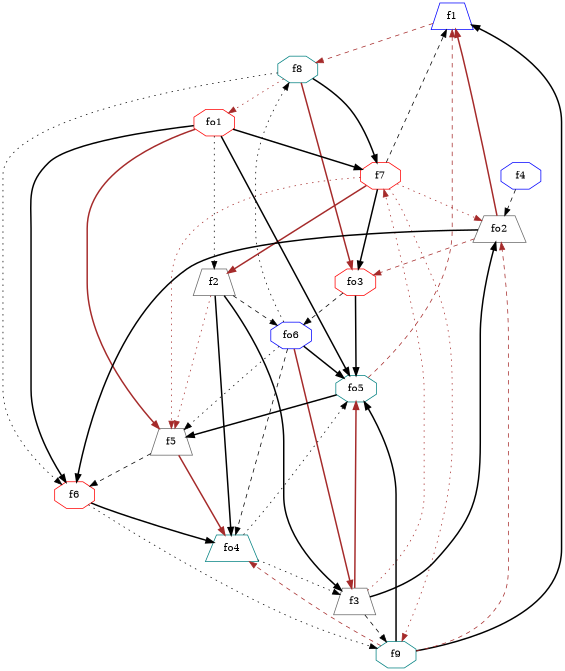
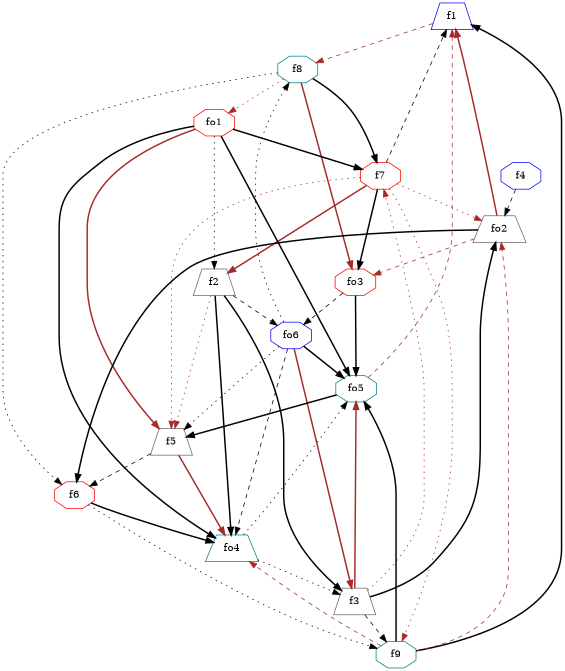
  strict digraph {
    node [color=teal shape=octagon]
    edge [color=black style=bold weight=2]
    f1 [color=blue shape=trapezium]
    f8
    f7 [color=red]
    f6 [color=red]
    fo3 [color=red]
    fo1 [color=red]
    f2 [color=gray40 shape=trapezium]
    f3 [color=gray40 shape=trapezium]
    f5 [color=gray40 shape=trapezium]
    fo4 [shape=trapezium]
    fo6 [color=blue]
    f9
    fo2 [color=gray40 shape=trapezium]
    fo5
    f4 [color=blue]
    f1 -> f8 [color=brown style=dashed]
    f8 -> f7
    f8 -> f6 [style=dotted]
    f8 -> fo3 [color=brown]
    f8 -> fo1 [color=brown style=dotted]
    f7 -> f1 [style=dashed]
    f7 -> fo3
    f7 -> f2 [color=brown]
    f7 -> f5 [color=brown style=dotted]
    f7 -> f9 [color=brown style=dotted]
    f7 -> fo2 [color=brown style=dotted]
    f6 -> fo4
    f6 -> f9 [style=dotted]
    fo3 -> fo6 [style=dashed]
    fo3 -> fo5
    fo1 -> f7
    fo1 -> f2 [style=dotted]
    fo1 -> f5 [color=brown]
-   fo1 -> f6
+   fo1 -> fo4
    fo1 -> fo5
    f2 -> f3
    f2 -> f5 [color=brown style=dotted]
    f2 -> fo4
    f2 -> fo6 [style=dashed]
    f3 -> f7 [color=brown style=dotted]
    f3 -> f9 [style=dashed]
    f3 -> fo2
    f3 -> fo5 [color=brown]
    f5 -> f6 [style=dashed]
    f5 -> fo4 [color=brown]
    fo4 -> f3 [style=dotted]
    fo4 -> fo5 [style=dotted]
    fo6 -> f8 [style=dotted]
    fo6 -> f3 [color=brown]
    fo6 -> f5 [style=dotted]
    fo6 -> fo4 [style=dashed]
    fo6 -> fo5
    f9 -> f1
    f9 -> fo4 [color=brown style=dashed]
    f9 -> fo2 [color=brown style=dashed]
    f9 -> fo5
    fo2 -> f1 [color=brown]
    fo2 -> f6
    fo2 -> fo3 [color=brown style=dashed]
    fo5 -> f1 [color=brown style=dashed]
    fo5 -> f5
    f4 -> fo2 [style=dashed]
  }
